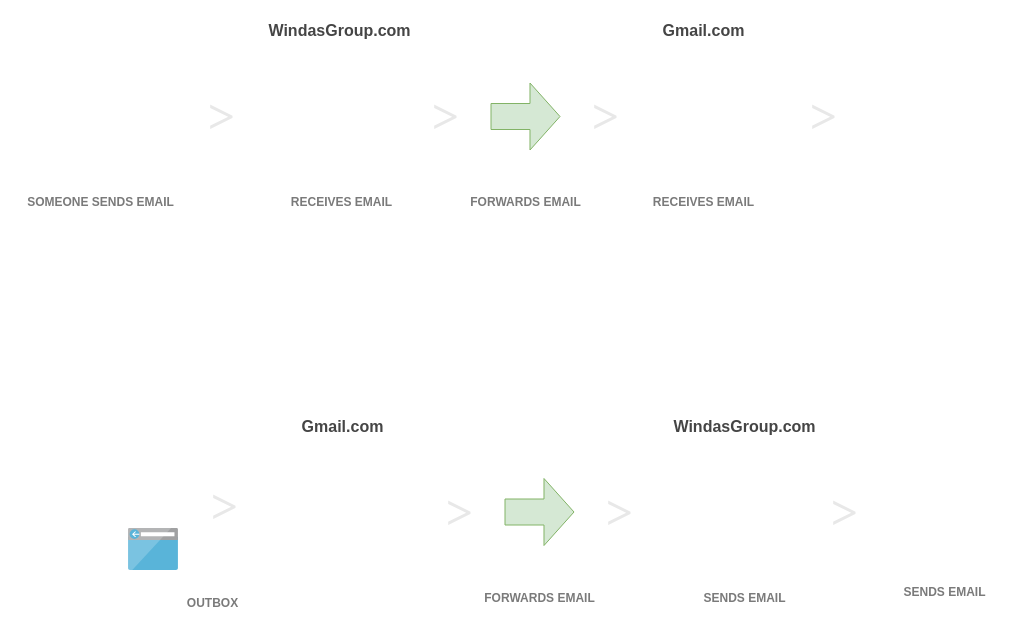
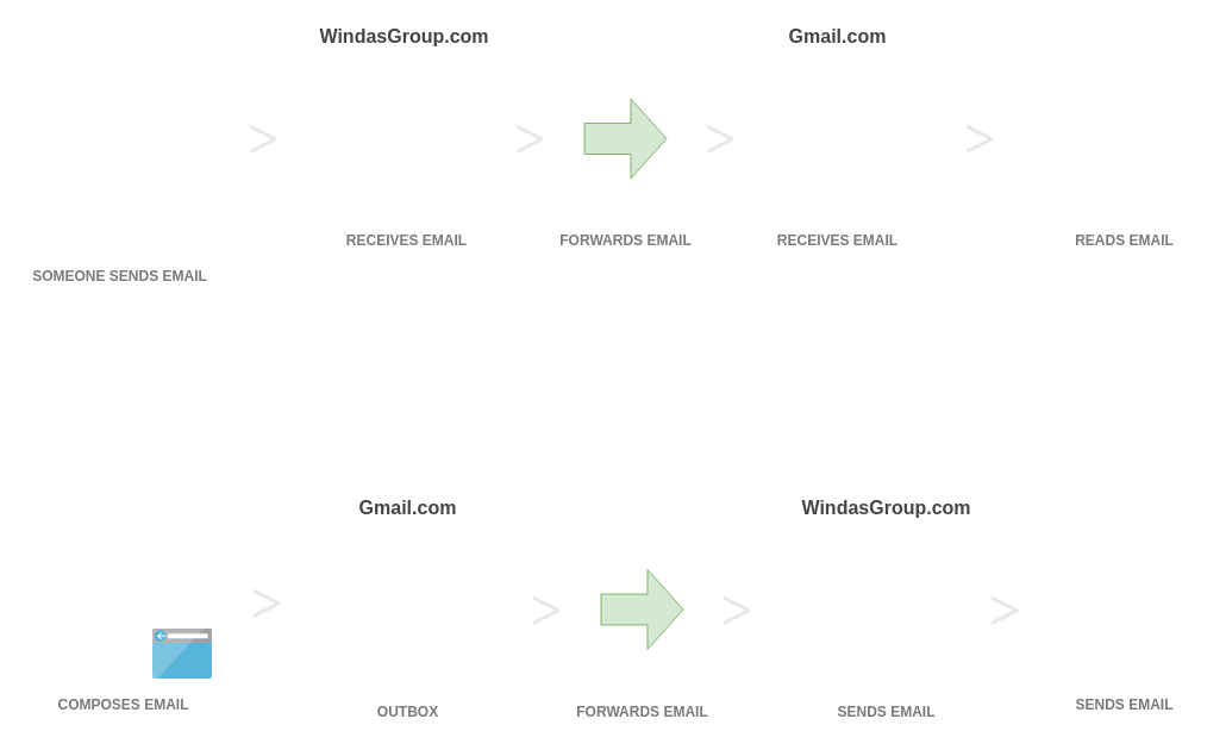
  <mxCell id="0" />
  <mxCell id="1" parent="0" />
  <mxCell id="2" value="" style="shape=image;html=1;verticalAlign=top;verticalLabelPosition=bottom;labelBackgroundColor=#ffffff;imageAspect=0;aspect=fixed;image=https://cdn3.iconfinder.com/data/icons/faticons/32/user-01-128.png" vertex="1" parent="1"><mxGeometry x="880" y="52" width="128" height="128" as="geometry" /></mxCell>
  <mxCell id="3" value="" style="shape=flexArrow;endArrow=classic;html=1;endWidth=40;endSize=9.67;width=26;fillColor=#d5e8d4;strokeColor=#82b366;" edge="1" parent="1"><mxGeometry width="50" height="50" relative="1" as="geometry"><mxPoint x="490" y="116" as="sourcePoint" /><mxPoint x="560" y="116" as="targetPoint" /></mxGeometry></mxCell>
  <mxCell id="4" value="" style="shape=image;html=1;verticalAlign=top;verticalLabelPosition=bottom;labelBackgroundColor=#ffffff;imageAspect=0;aspect=fixed;image=https://cdn1.iconfinder.com/data/icons/hawcons/32/698920-icon-88-inbox-128.png" vertex="1" parent="1"><mxGeometry x="639" y="52" width="128" height="128" as="geometry" /></mxCell>
  <mxCell id="5" value="&lt;h1&gt;&lt;font color=&quot;#e8e8e8&quot; style=&quot;font-size: 48px&quot; face=&quot;Tahoma&quot;&gt;&amp;gt;&lt;/font&gt;&lt;/h1&gt;" style="text;html=1;resizable=0;autosize=1;align=center;verticalAlign=middle;points=[];fillColor=none;strokeColor=none;rounded=0;" vertex="1" parent="1"><mxGeometry x="196" y="86" width="50" height="60" as="geometry" /></mxCell>
  <mxCell id="6" value="&lt;h1&gt;&lt;font color=&quot;#e8e8e8&quot; style=&quot;font-size: 48px&quot; face=&quot;Tahoma&quot;&gt;&amp;gt;&lt;/font&gt;&lt;/h1&gt;" style="text;html=1;resizable=0;autosize=1;align=center;verticalAlign=middle;points=[];fillColor=none;strokeColor=none;rounded=0;" vertex="1" parent="1"><mxGeometry x="420" y="86" width="50" height="60" as="geometry" /></mxCell>
  <mxCell id="7" value="&lt;h1&gt;&lt;font color=&quot;#e8e8e8&quot; style=&quot;font-size: 48px&quot; face=&quot;Tahoma&quot;&gt;&amp;gt;&lt;/font&gt;&lt;/h1&gt;" style="text;html=1;resizable=0;autosize=1;align=center;verticalAlign=middle;points=[];fillColor=none;strokeColor=none;rounded=0;" vertex="1" parent="1"><mxGeometry x="580" y="86" width="50" height="60" as="geometry" /></mxCell>
  <mxCell id="8" value="&lt;h1&gt;&lt;font color=&quot;#e8e8e8&quot; style=&quot;font-size: 48px&quot; face=&quot;Tahoma&quot;&gt;&amp;gt;&lt;/font&gt;&lt;/h1&gt;" style="text;html=1;resizable=0;autosize=1;align=center;verticalAlign=middle;points=[];fillColor=none;strokeColor=none;rounded=0;" vertex="1" parent="1"><mxGeometry x="798" y="86" width="50" height="60" as="geometry" /></mxCell>
- <mxCell id="9" value="&lt;font color=&quot;#7a7a7a&quot;&gt;&lt;b&gt;SOMEONE SENDS EMAIL&lt;/b&gt;&lt;/font&gt;" style="text;html=1;resizable=0;autosize=1;align=center;verticalAlign=middle;points=[];fillColor=none;strokeColor=none;rounded=0;" vertex="1" parent="1"><mxGeometry x="20" y="192" width="160" height="20" as="geometry" /></mxCell>
+ <mxCell id="9" value="&lt;font color=&quot;#7a7a7a&quot;&gt;&lt;b&gt;SOMEONE SENDS EMAIL&lt;/b&gt;&lt;/font&gt;" style="text;html=1;resizable=0;autosize=1;align=center;verticalAlign=middle;points=[];fillColor=none;strokeColor=none;rounded=0;" vertex="1" parent="1"><mxGeometry x="20" y="222" width="160" height="20" as="geometry" /></mxCell>
  <mxCell id="10" value="&lt;font color=&quot;#7a7a7a&quot;&gt;&lt;b&gt;RECEIVES EMAIL&lt;br&gt;&lt;/b&gt;&lt;/font&gt;" style="text;html=1;resizable=0;autosize=1;align=center;verticalAlign=middle;points=[];fillColor=none;strokeColor=none;rounded=0;" vertex="1" parent="1"><mxGeometry x="281" y="192" width="120" height="20" as="geometry" /></mxCell>
  <mxCell id="11" value="&lt;font color=&quot;#7a7a7a&quot;&gt;&lt;b&gt;FORWARDS EMAIL&lt;br&gt;&lt;/b&gt;&lt;/font&gt;" style="text;html=1;resizable=0;autosize=1;align=center;verticalAlign=middle;points=[];fillColor=none;strokeColor=none;rounded=0;" vertex="1" parent="1"><mxGeometry x="460" y="192" width="130" height="20" as="geometry" /></mxCell>
+ <mxCell id="12" value="&lt;font color=&quot;#7a7a7a&quot;&gt;&lt;b&gt;READS EMAIL&lt;br&gt;&lt;/b&gt;&lt;/font&gt;" style="text;html=1;resizable=0;autosize=1;align=center;verticalAlign=middle;points=[];fillColor=none;strokeColor=none;rounded=0;" vertex="1" parent="1"><mxGeometry x="894" y="192" width="100" height="20" as="geometry" /></mxCell>
  <mxCell id="13" value="&lt;font color=&quot;#7a7a7a&quot;&gt;&lt;b&gt;RECEIVES EMAIL&lt;br&gt;&lt;/b&gt;&lt;/font&gt;" style="text;html=1;resizable=0;autosize=1;align=center;verticalAlign=middle;points=[];fillColor=none;strokeColor=none;rounded=0;" vertex="1" parent="1"><mxGeometry x="643" y="192" width="120" height="20" as="geometry" /></mxCell>
  <mxCell id="14" value="" style="shape=image;html=1;verticalAlign=top;verticalLabelPosition=bottom;labelBackgroundColor=#ffffff;imageAspect=0;aspect=fixed;image=https://cdn3.iconfinder.com/data/icons/faticons/32/user-01-128.png;imageBackground=none;" vertex="1" parent="1"><mxGeometry x="39" y="442" width="128" height="128" as="geometry" /></mxCell>
  <mxCell id="15" value="&lt;h1&gt;&lt;font color=&quot;#e8e8e8&quot; style=&quot;font-size: 48px&quot; face=&quot;Tahoma&quot;&gt;&amp;gt;&lt;/font&gt;&lt;/h1&gt;" style="text;html=1;resizable=0;autosize=1;align=center;verticalAlign=middle;points=[];fillColor=none;strokeColor=none;rounded=0;" vertex="1" parent="1"><mxGeometry x="198.5" y="476" width="50" height="60" as="geometry" /></mxCell>
+ <mxCell id="16" value="&lt;font color=&quot;#7a7a7a&quot;&gt;&lt;b&gt;COMPOSES EMAIL&lt;/b&gt;&lt;/font&gt;" style="text;html=1;resizable=0;autosize=1;align=center;verticalAlign=middle;points=[];fillColor=none;strokeColor=none;rounded=0;" vertex="1" parent="1"><mxGeometry x="38" y="582" width="130" height="20" as="geometry" /></mxCell>
  <mxCell id="17" value="&lt;font color=&quot;#7a7a7a&quot;&gt;&lt;b&gt;SENDS EMAIL&lt;br&gt;&lt;/b&gt;&lt;/font&gt;" style="text;html=1;resizable=0;autosize=1;align=center;verticalAlign=middle;points=[];fillColor=none;strokeColor=none;rounded=0;" vertex="1" parent="1"><mxGeometry x="894" y="582" width="100" height="20" as="geometry" /></mxCell>
  <mxCell id="18" value="" style="aspect=fixed;html=1;perimeter=none;align=center;shadow=0;dashed=0;image;fontSize=12;image=img/lib/mscae/Browser.svg;" vertex="1" parent="1"><mxGeometry x="128" y="527.5" width="50" height="42.5" as="geometry" /></mxCell>
  <mxCell id="19" value="" style="shape=image;html=1;verticalAlign=top;verticalLabelPosition=bottom;labelBackgroundColor=#ffffff;imageAspect=0;aspect=fixed;image=https://cdn3.iconfinder.com/data/icons/tango-icon-library/48/network-server-128.png" vertex="1" parent="1"><mxGeometry x="275" y="52" width="128" height="128" as="geometry" /></mxCell>
  <mxCell id="20" value="" style="shape=image;html=1;verticalAlign=top;verticalLabelPosition=bottom;labelBackgroundColor=#ffffff;imageAspect=0;aspect=fixed;image=https://cdn4.iconfinder.com/data/icons/materia-social-free/24/038_028_share_link_friends_send_android_material-128.png" vertex="1" parent="1"><mxGeometry x="39" y="52" width="128" height="128" as="geometry" /></mxCell>
  <mxCell id="21" value="" style="shape=image;html=1;verticalAlign=top;verticalLabelPosition=bottom;labelBackgroundColor=#ffffff;imageAspect=0;aspect=fixed;image=https://cdn4.iconfinder.com/data/icons/materia-social-free/24/038_028_share_link_friends_send_android_material-128.png" vertex="1" parent="1"><mxGeometry x="880" y="436" width="128" height="128" as="geometry" /></mxCell>
  <mxCell id="22" value="" style="shape=flexArrow;endArrow=classic;html=1;endWidth=40;endSize=9.67;width=26;fillColor=#d5e8d4;strokeColor=#82b366;" edge="1" parent="1"><mxGeometry width="50" height="50" relative="1" as="geometry"><mxPoint x="504" y="511.5" as="sourcePoint" /><mxPoint x="574" y="511.5" as="targetPoint" /></mxGeometry></mxCell>
  <mxCell id="23" value="" style="shape=image;html=1;verticalAlign=top;verticalLabelPosition=bottom;labelBackgroundColor=#ffffff;imageAspect=0;aspect=fixed;image=https://cdn1.iconfinder.com/data/icons/hawcons/32/698920-icon-88-inbox-128.png" vertex="1" parent="1"><mxGeometry x="277.5" y="447.5" width="128" height="128" as="geometry" /></mxCell>
  <mxCell id="24" value="&lt;h1&gt;&lt;font color=&quot;#e8e8e8&quot; style=&quot;font-size: 48px&quot; face=&quot;Tahoma&quot;&gt;&amp;gt;&lt;/font&gt;&lt;/h1&gt;" style="text;html=1;resizable=0;autosize=1;align=center;verticalAlign=middle;points=[];fillColor=none;strokeColor=none;rounded=0;" vertex="1" parent="1"><mxGeometry x="434" y="481.5" width="50" height="60" as="geometry" /></mxCell>
  <mxCell id="25" value="&lt;h1&gt;&lt;font color=&quot;#e8e8e8&quot; style=&quot;font-size: 48px&quot; face=&quot;Tahoma&quot;&gt;&amp;gt;&lt;/font&gt;&lt;/h1&gt;" style="text;html=1;resizable=0;autosize=1;align=center;verticalAlign=middle;points=[];fillColor=none;strokeColor=none;rounded=0;" vertex="1" parent="1"><mxGeometry x="594" y="481.5" width="50" height="60" as="geometry" /></mxCell>
- <mxCell id="26" value="&lt;font color=&quot;#7a7a7a&quot;&gt;&lt;b&gt;OUTBOX&lt;br&gt;&lt;/b&gt;&lt;/font&gt;" style="text;html=1;resizable=0;autosize=1;align=center;verticalAlign=middle;points=[];fillColor=none;strokeColor=none;rounded=0;" vertex="1" parent="1"><mxGeometry x="176.5" y="592.5" width="70" height="20" as="geometry" /></mxCell>
+ <mxCell id="26" value="&lt;font color=&quot;#7a7a7a&quot;&gt;&lt;b&gt;OUTBOX&lt;br&gt;&lt;/b&gt;&lt;/font&gt;" style="text;html=1;resizable=0;autosize=1;align=center;verticalAlign=middle;points=[];fillColor=none;strokeColor=none;rounded=0;" vertex="1" parent="1"><mxGeometry x="306.5" y="587.5" width="70" height="20" as="geometry" /></mxCell>
  <mxCell id="27" value="&lt;font color=&quot;#7a7a7a&quot;&gt;&lt;b&gt;FORWARDS EMAIL&lt;br&gt;&lt;/b&gt;&lt;/font&gt;" style="text;html=1;resizable=0;autosize=1;align=center;verticalAlign=middle;points=[];fillColor=none;strokeColor=none;rounded=0;" vertex="1" parent="1"><mxGeometry x="474" y="587.5" width="130" height="20" as="geometry" /></mxCell>
  <mxCell id="28" value="&lt;font color=&quot;#7a7a7a&quot;&gt;&lt;b&gt;SENDS EMAIL&lt;br&gt;&lt;/b&gt;&lt;/font&gt;" style="text;html=1;resizable=0;autosize=1;align=center;verticalAlign=middle;points=[];fillColor=none;strokeColor=none;rounded=0;" vertex="1" parent="1"><mxGeometry x="694" y="587.5" width="100" height="20" as="geometry" /></mxCell>
  <mxCell id="29" value="" style="shape=image;html=1;verticalAlign=top;verticalLabelPosition=bottom;labelBackgroundColor=#ffffff;imageAspect=0;aspect=fixed;image=https://cdn3.iconfinder.com/data/icons/tango-icon-library/48/network-server-128.png" vertex="1" parent="1"><mxGeometry x="680" y="447.5" width="128" height="128" as="geometry" /></mxCell>
  <mxCell id="30" value="&lt;h1&gt;&lt;font color=&quot;#e8e8e8&quot; style=&quot;font-size: 48px&quot; face=&quot;Tahoma&quot;&gt;&amp;gt;&lt;/font&gt;&lt;/h1&gt;" style="text;html=1;resizable=0;autosize=1;align=center;verticalAlign=middle;points=[];fillColor=none;strokeColor=none;rounded=0;" vertex="1" parent="1"><mxGeometry x="819" y="481.5" width="50" height="60" as="geometry" /></mxCell>
  <mxCell id="31" value="WindasGroup.com" style="text;html=1;resizable=0;autosize=1;align=center;verticalAlign=middle;points=[];fillColor=none;strokeColor=none;rounded=0;fontColor=#454545;fontStyle=1;fontSize=16;" vertex="1" parent="1"><mxGeometry x="264" y="20" width="150" height="20" as="geometry" /></mxCell>
  <mxCell id="32" value="Gmail.com" style="text;html=1;resizable=0;autosize=1;align=center;verticalAlign=middle;points=[];fillColor=none;strokeColor=none;rounded=0;fontColor=#454545;fontStyle=1;fontSize=16;" vertex="1" parent="1"><mxGeometry x="658" y="20" width="90" height="20" as="geometry" /></mxCell>
  <mxCell id="33" value="WindasGroup.com" style="text;html=1;resizable=0;autosize=1;align=center;verticalAlign=middle;points=[];fillColor=none;strokeColor=none;rounded=0;fontColor=#454545;fontStyle=1;fontSize=16;" vertex="1" parent="1"><mxGeometry x="669" y="416" width="150" height="20" as="geometry" /></mxCell>
  <mxCell id="34" value="Gmail.com" style="text;html=1;resizable=0;autosize=1;align=center;verticalAlign=middle;points=[];fillColor=none;strokeColor=none;rounded=0;fontColor=#454545;fontStyle=1;fontSize=16;" vertex="1" parent="1"><mxGeometry x="296.5" y="416" width="90" height="20" as="geometry" /></mxCell>
